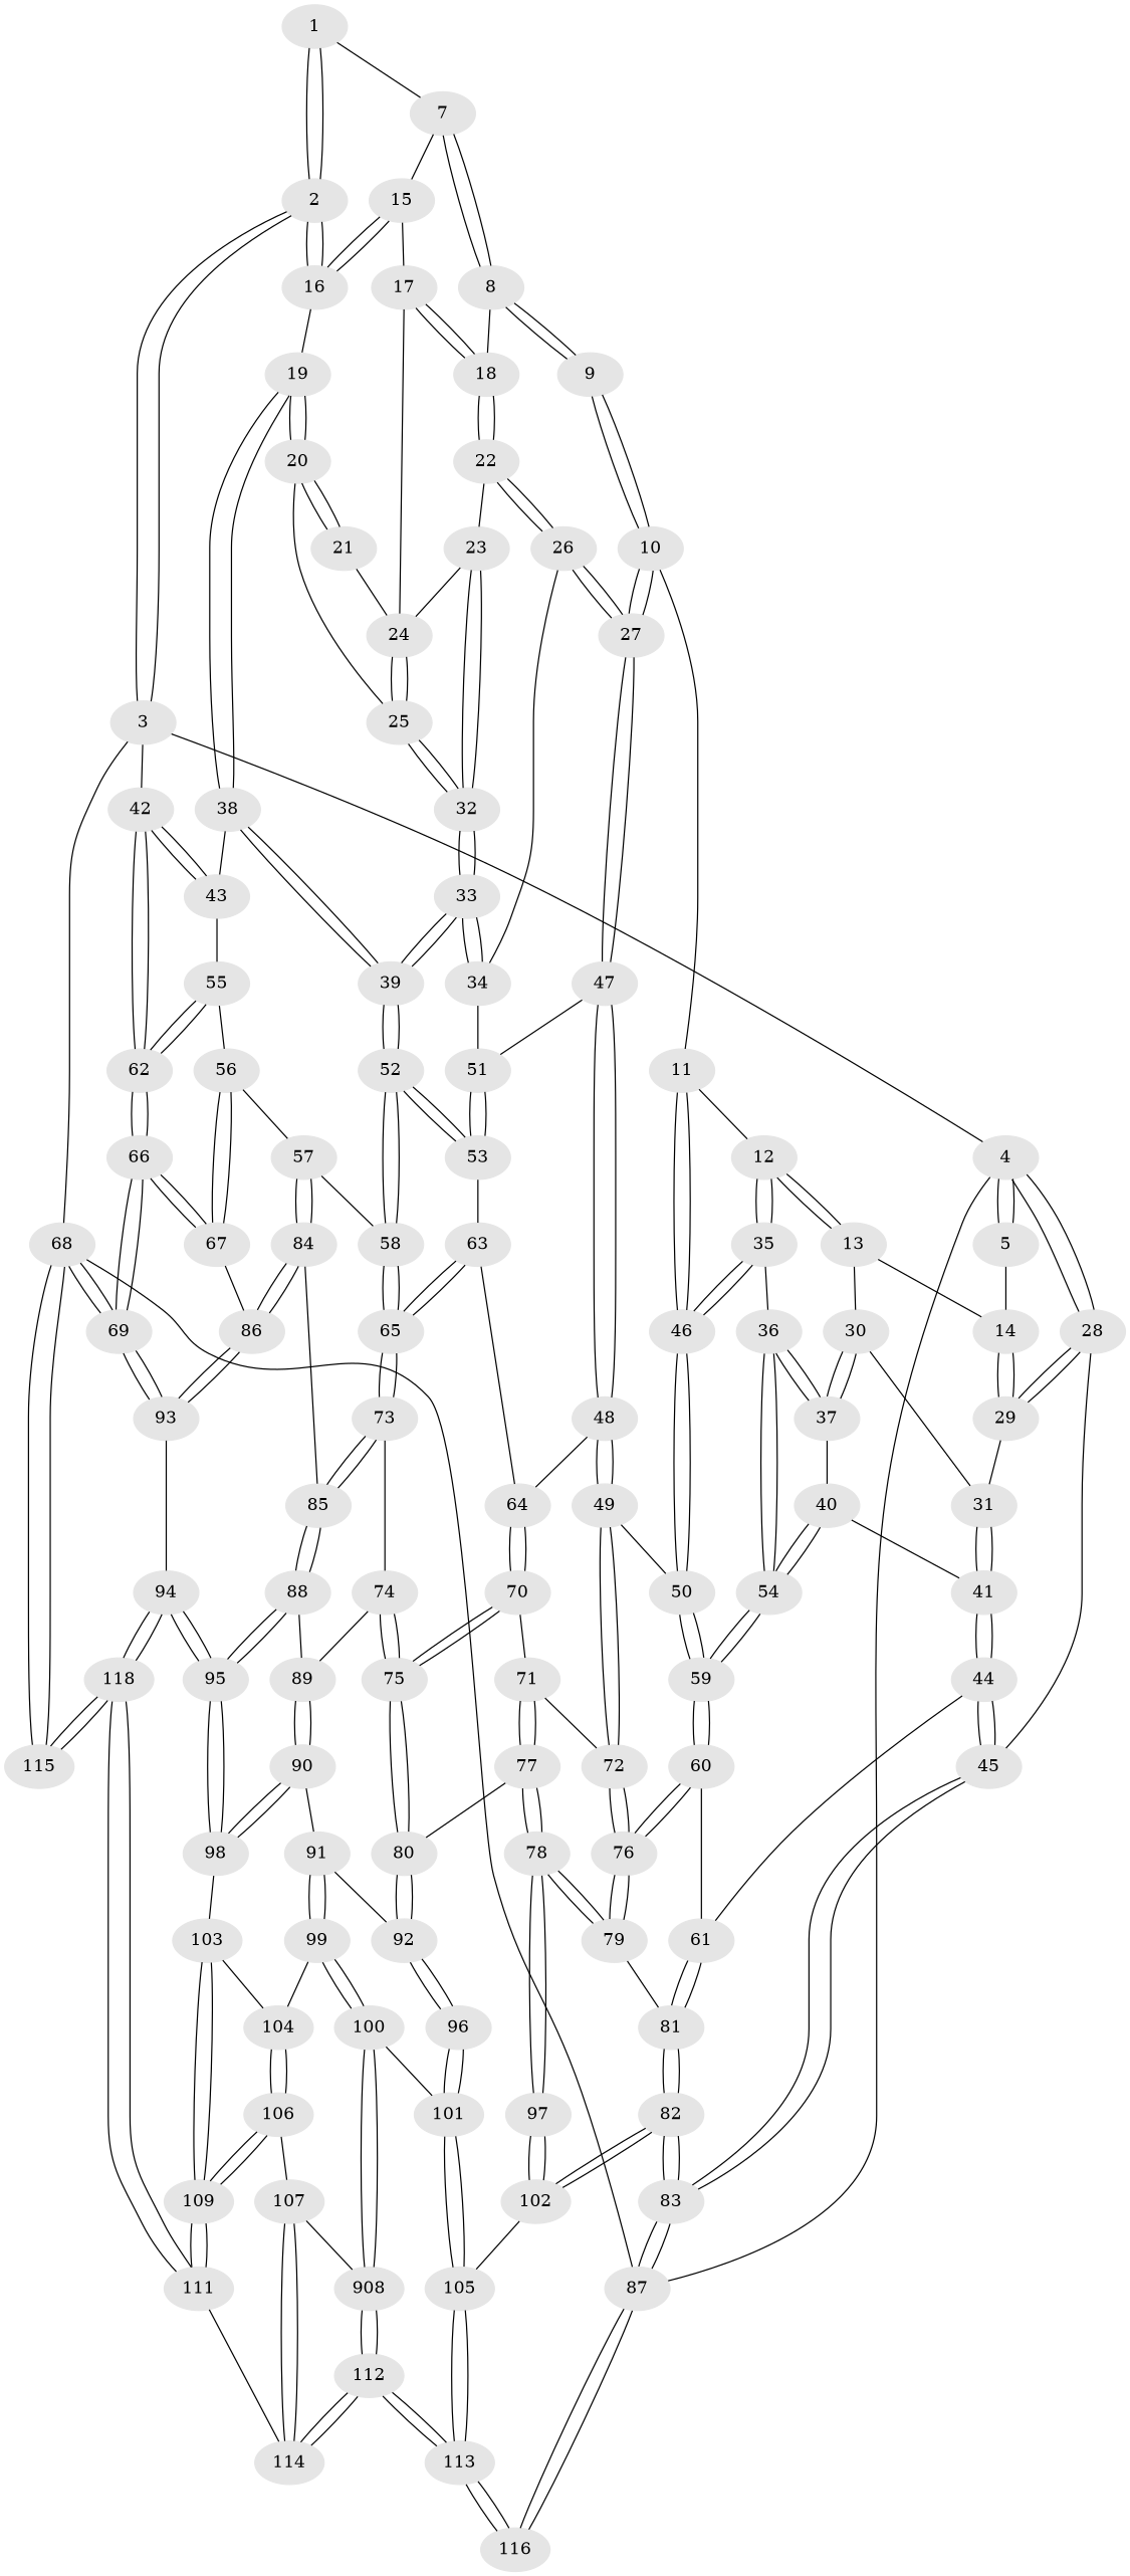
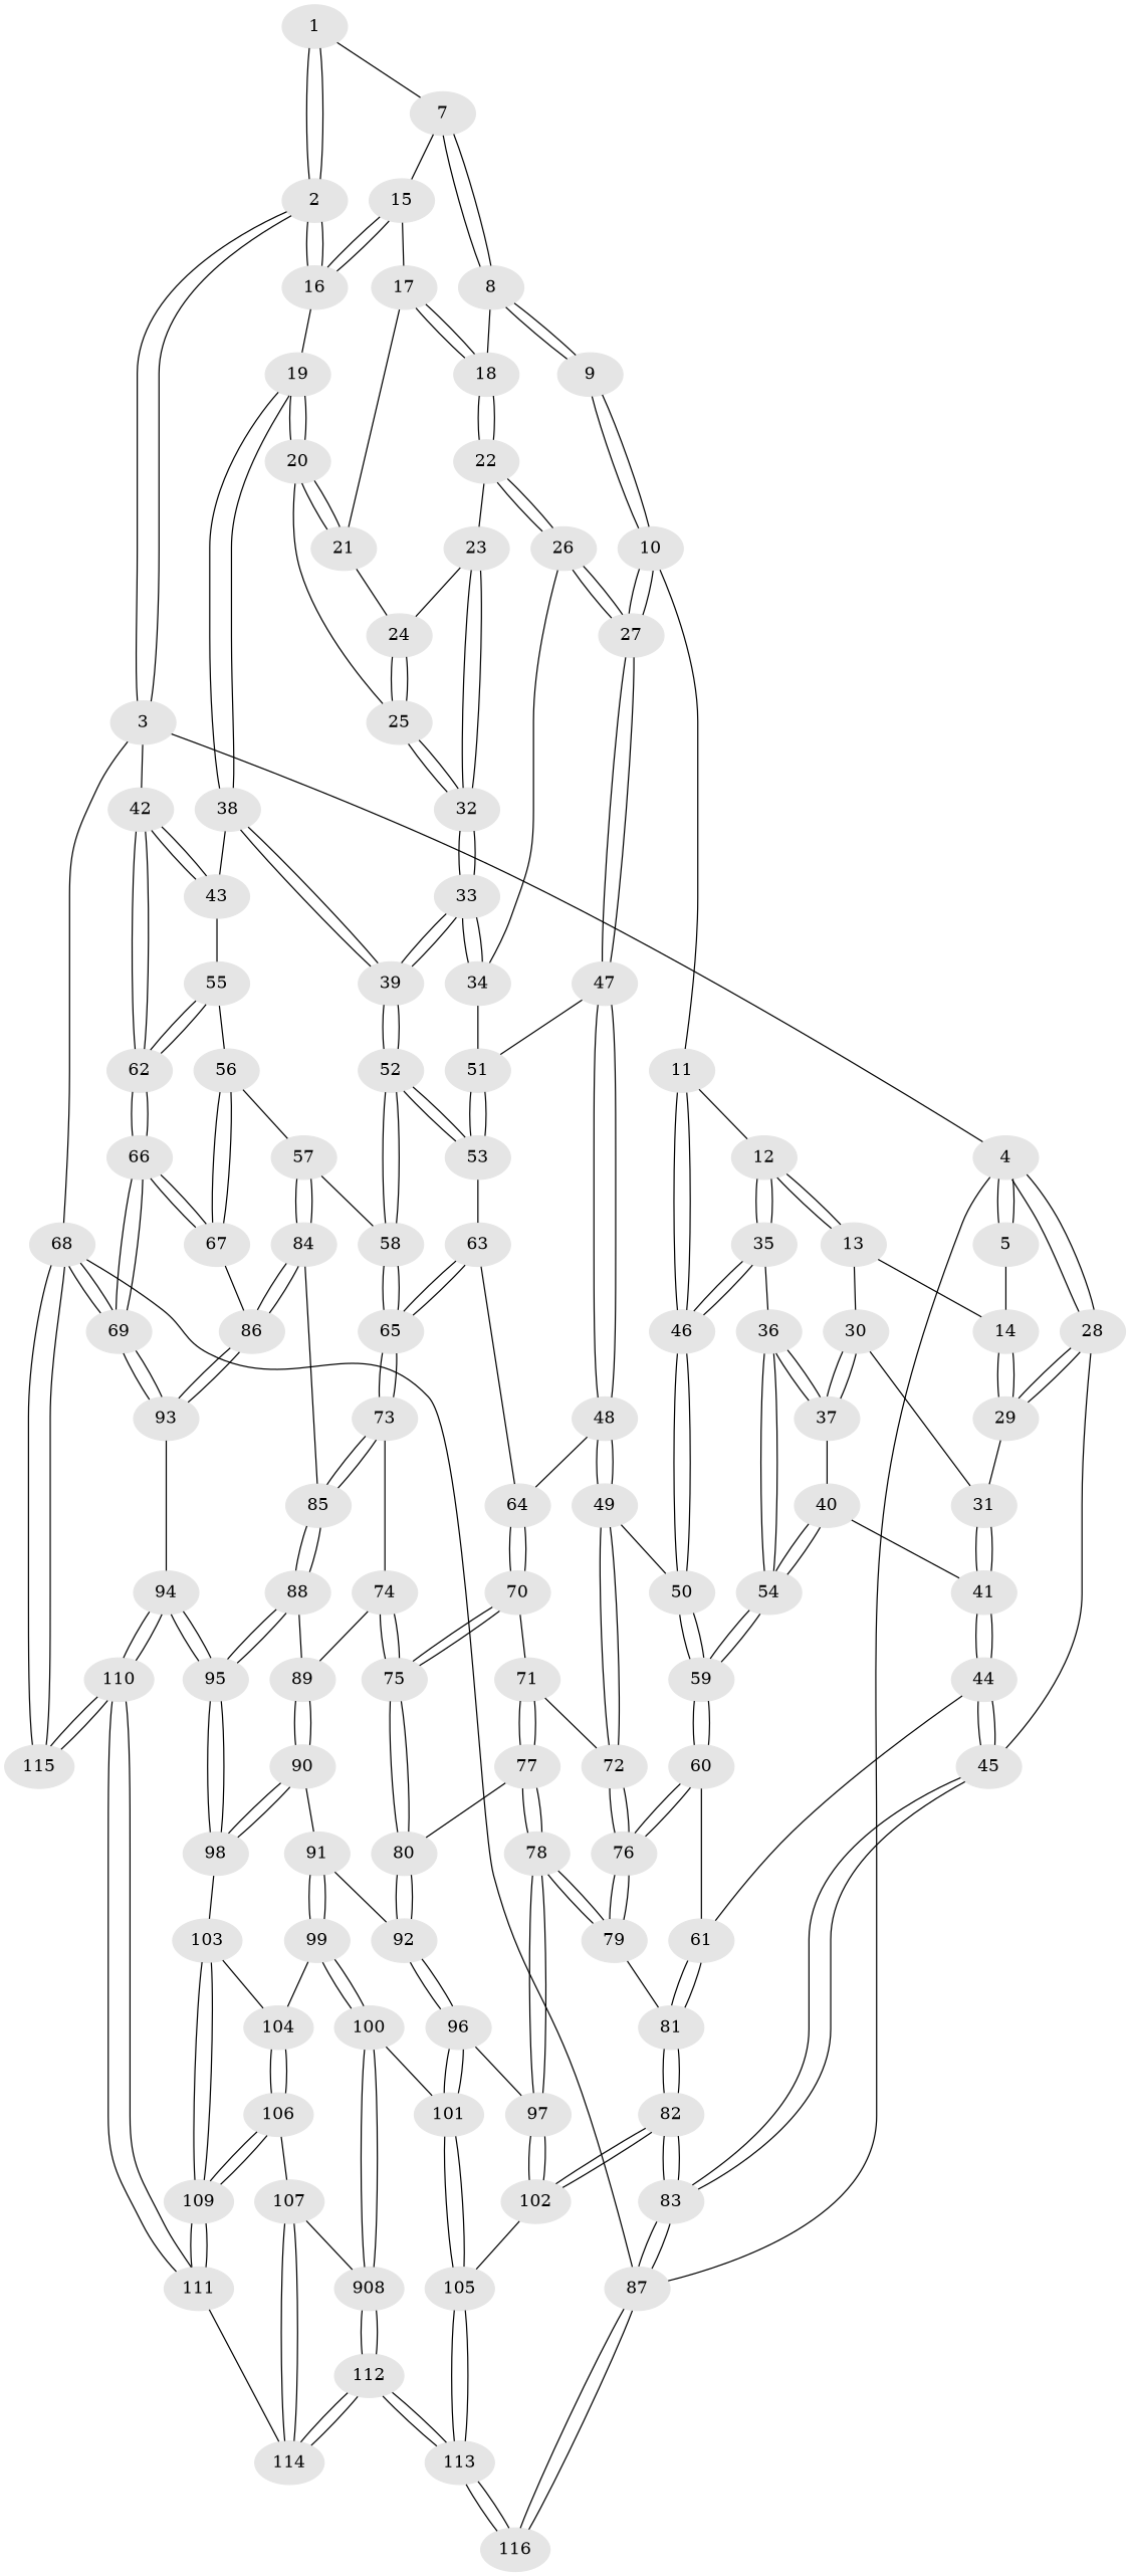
  graph {
    node [color=gray90 style=filled]
    1
    2
    7
    3
    16
    8
    15
    4
    42
    68
    19
    5
    28
    87
    43
    62
    69
    115
    14
    29
    45
    116
    9
    10
    18
    17
    22
    11
    27
    12
    46
    47
    13
    35
    50
    30
    36
    31
    37
    21
    20
    38
    24
    23
    26
    25
    39
    32
    34
    33
    51
    48
    83
    41
    40
    44
    52
    53
    54
    59
    55
    58
    61
    66
    56
    81
    49
    64
    72
    70
    76
    60
    63
    65
    57
    67
    84
    86
    85
    73
    79
    82
    71
    75
    74
    93
    94
    77
    80
    78
    89
    88
    90
    92
    97
    102
    96
    105
    95
    98
    91
    99
    103
    100
    104
    101
-   110 [label=118]
+   110
    111
    109
    n110 [label=908]
    106
    112
    113
    107
    114
    1 -- 2
    1 -- 2
    1 -- 7
    2 -- 3
    2 -- 3
    2 -- 16
    2 -- 16
    7 -- 8
    7 -- 8
    7 -- 15
    3 -- 4
    3 -- 42
    3 -- 68
    16 -- 19
    8 -- 9
    8 -- 9
    8 -- 18
    15 -- 16
    15 -- 16
    15 -- 17
    4 -- 5
    4 -- 5
    4 -- 28
    4 -- 28
    4 -- 87
    42 -- 43
    42 -- 43
    42 -- 62
    42 -- 62
    68 -- 87
    68 -- 69
    68 -- 69
    68 -- 115
    68 -- 115
    19 -- 20
    19 -- 20
    19 -- 38
    19 -- 38
    5 -- 14
    28 -- 29
    28 -- 29
    28 -- 45
    87 -- 116
    87 -- 116
    43 -- 55
    62 -- 66
    62 -- 66
    69 -- 93
    69 -- 93
    14 -- 29
    14 -- 29
    29 -- 31
    45 -- 83
    45 -- 83
    9 -- 10
    9 -- 10
    10 -- 11
    10 -- 27
    10 -- 27
    18 -- 22
    18 -- 22
    17 -- 18
    17 -- 18
-   17 -- 24
+   17 -- 21
    22 -- 23
    22 -- 26
    22 -- 26
    11 -- 12
    11 -- 46
    11 -- 46
    27 -- 47
    27 -- 47
    12 -- 13
    12 -- 13
    12 -- 35
    12 -- 35
    46 -- 50
    46 -- 50
    47 -- 51
    47 -- 48
    47 -- 48
    13 -- 14
    13 -- 30
    35 -- 46
    35 -- 46
    35 -- 36
    50 -- 59
    50 -- 59
    30 -- 31
    30 -- 37
    30 -- 37
    36 -- 37
    36 -- 37
    36 -- 54
    36 -- 54
    31 -- 41
    31 -- 41
    37 -- 40
    21 -- 24
    20 -- 21
    20 -- 21
    20 -- 25
    38 -- 43
    38 -- 39
    38 -- 39
    24 -- 25
    24 -- 25
    23 -- 24
    23 -- 32
    23 -- 32
    26 -- 27
    26 -- 27
    26 -- 34
    25 -- 32
    25 -- 32
    39 -- 52
    39 -- 52
    32 -- 33
    32 -- 33
    34 -- 51
    33 -- 39
    33 -- 39
    33 -- 34
    33 -- 34
    51 -- 53
    51 -- 53
    48 -- 49
    48 -- 49
    48 -- 64
    83 -- 87
    83 -- 87
    41 -- 44
    41 -- 44
    40 -- 41
    40 -- 54
    40 -- 54
    44 -- 45
    44 -- 45
    44 -- 61
    52 -- 53
    52 -- 53
    52 -- 58
    52 -- 58
    53 -- 63
    54 -- 59
    54 -- 59
    59 -- 60
    59 -- 60
    55 -- 62
    55 -- 62
    55 -- 56
    58 -- 65
    58 -- 65
    61 -- 81
    61 -- 81
    66 -- 69
    66 -- 69
    66 -- 67
    66 -- 67
    56 -- 57
    56 -- 67
    56 -- 67
    81 -- 82
    81 -- 82
    49 -- 50
    49 -- 72
    49 -- 72
    64 -- 70
    64 -- 70
    72 -- 76
    72 -- 76
    70 -- 71
    70 -- 75
    70 -- 75
    76 -- 79
    76 -- 79
    60 -- 61
    60 -- 76
    60 -- 76
    63 -- 64
    63 -- 65
    63 -- 65
    65 -- 73
    65 -- 73
    57 -- 58
    57 -- 84
    57 -- 84
    67 -- 86
    84 -- 86
    84 -- 86
    84 -- 85
    86 -- 93
    86 -- 93
    85 -- 88
    85 -- 88
    73 -- 85
    73 -- 85
    73 -- 74
    79 -- 81
    82 -- 83
    82 -- 83
    82 -- 102
    82 -- 102
    71 -- 72
    71 -- 77
    71 -- 77
    75 -- 80
    75 -- 80
    74 -- 75
    74 -- 75
    74 -- 89
    93 -- 94
    94 -- 95
    94 -- 95
    94 -- 110
    94 -- 110
    77 -- 80
    77 -- 78
    77 -- 78
    80 -- 92
    80 -- 92
    78 -- 79
    78 -- 79
    78 -- 97
    78 -- 97
    89 -- 90
    89 -- 90
    88 -- 89
    88 -- 95
    88 -- 95
    90 -- 98
    90 -- 98
    90 -- 91
    92 -- 96
    92 -- 96
    97 -- 102
    97 -- 102
    102 -- 105
+   96 -- 97
    96 -- 101
    96 -- 101
    105 -- 113
    105 -- 113
    95 -- 98
    95 -- 98
    98 -- 103
    91 -- 92
    91 -- 99
    91 -- 99
    99 -- 100
    99 -- 100
    99 -- 104
    103 -- 104
    103 -- 109
    103 -- 109
    100 -- 101
    100 -- n110
    100 -- n110
    104 -- 106
    104 -- 106
    101 -- 105
    101 -- 105
    110 -- 115
    110 -- 115
    110 -- 111
    110 -- 111
    111 -- 114
    109 -- 111
    109 -- 111
    n110 -- 112
    n110 -- 112
    106 -- 109
    106 -- 109
    106 -- 107
    112 -- 113
    112 -- 113
    112 -- 114
    112 -- 114
    113 -- 116
    113 -- 116
    107 -- n110
    107 -- 114
    107 -- 114
  }
